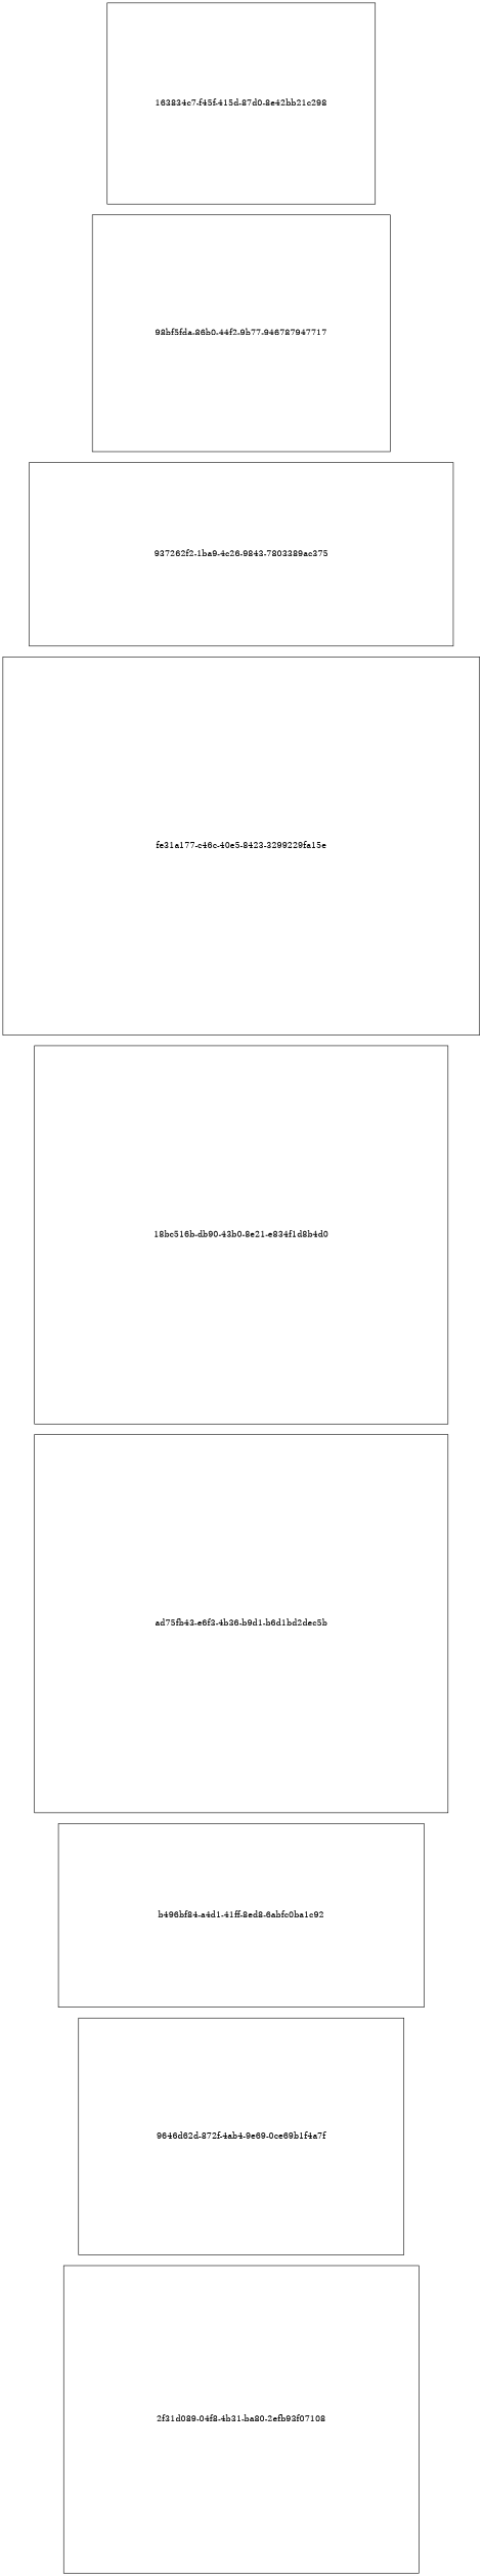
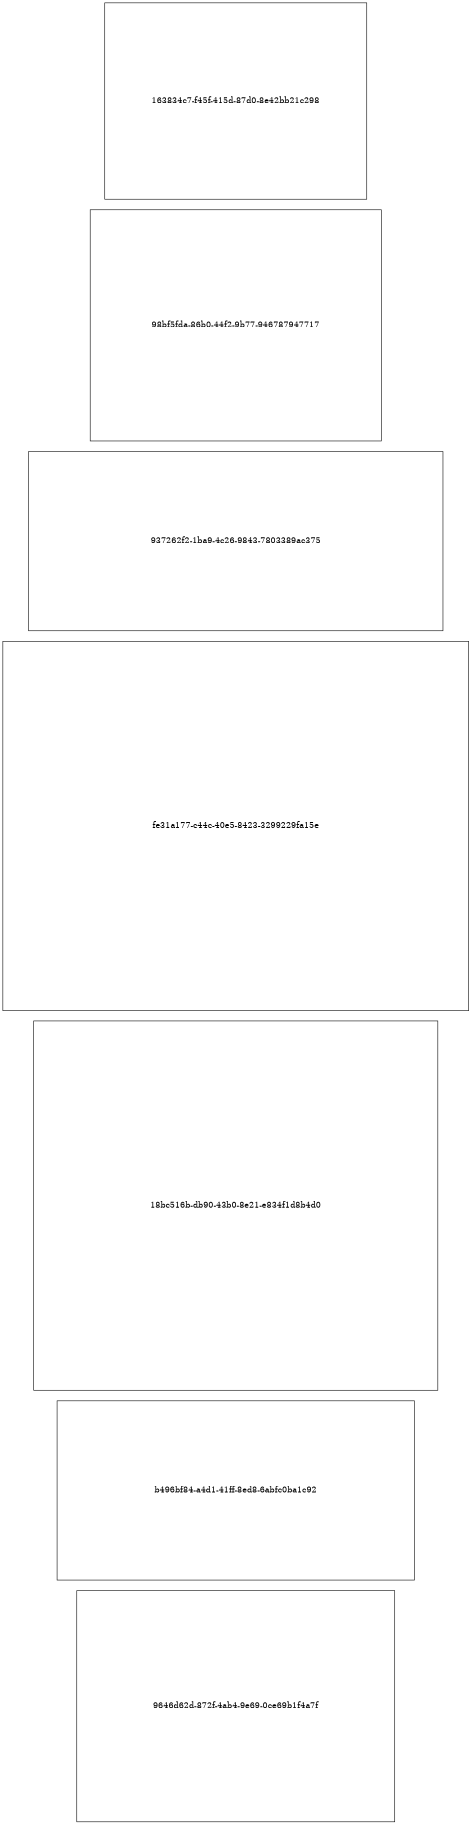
  graph {
    rankdir=LR
    node [shape=box]
-   "2f31d089-04f8-4b31-ba80-2efb93f07108" [height=7.3 width=8.44]
    "9646d62d-872f-4ab4-9e69-0ce69b1f4a7f" [height=5.62 width=7.74]
    "b496bf84-a4d1-41ff-8ed8-6abfc0ba1c92" [height=4.36 width=8.69]
-   "ad75fb43-e6f3-4b36-b9d1-b6d1bd2dec5b" [height=8.98 width=9.84]
    "18bc516b-db90-43b0-8e21-e834f1d8b4d0" [height=8.98 width=9.84]
-   "fe31a177-c46c-40e5-8423-3299229fa15e" [height=8.98 width=11.34]
+   "fe31a177-c46c-40e5-8423-3299229fa15e" [height=8.98 width=11.34 label="fe31a177-c44c-40e5-8423-3299229fa15e"]
    "937262f2-1ba9-4c26-9843-7803389ac375" [height=4.36 width=10.08]
    "98bf5fda-86b0-44f2-9b77-946787947717" [height=5.62 width=7.09]
    "163834c7-f45f-415d-87d0-8e42bb21c298" [height=4.78 width=6.37]
  }
